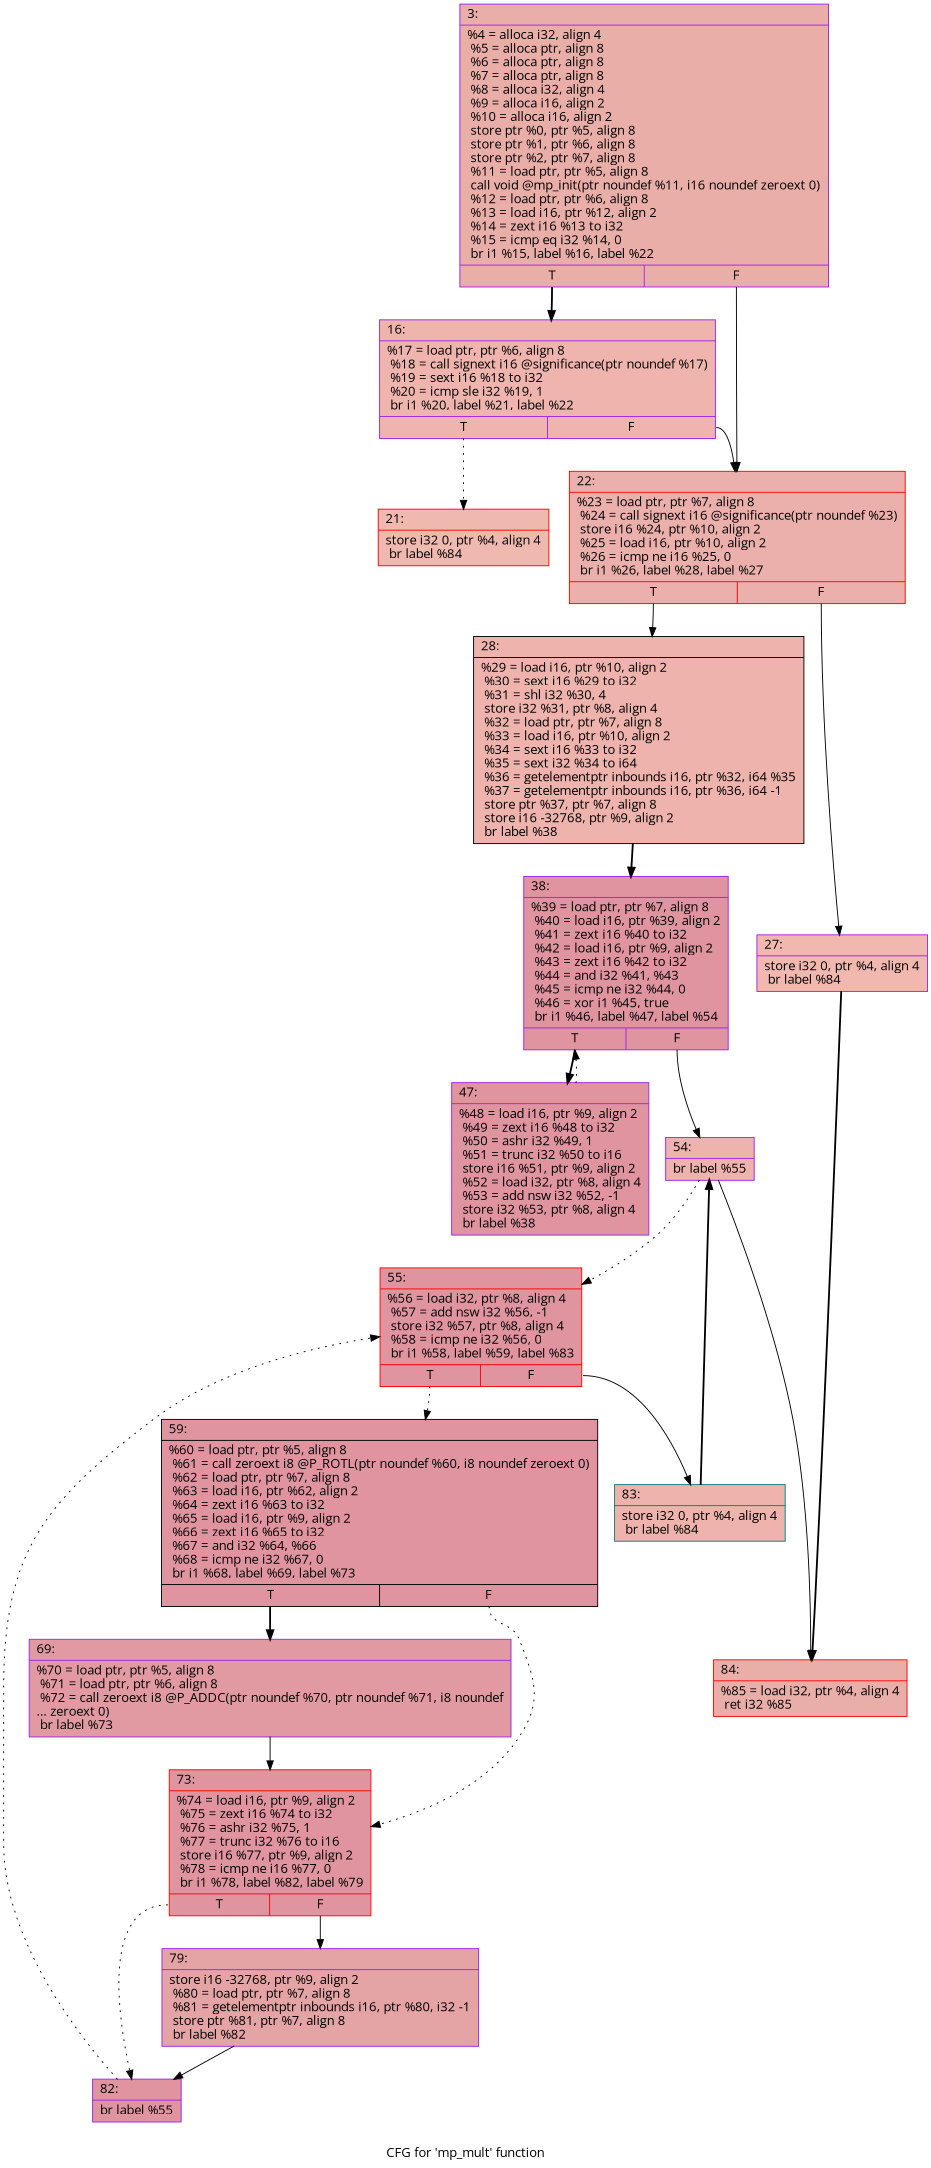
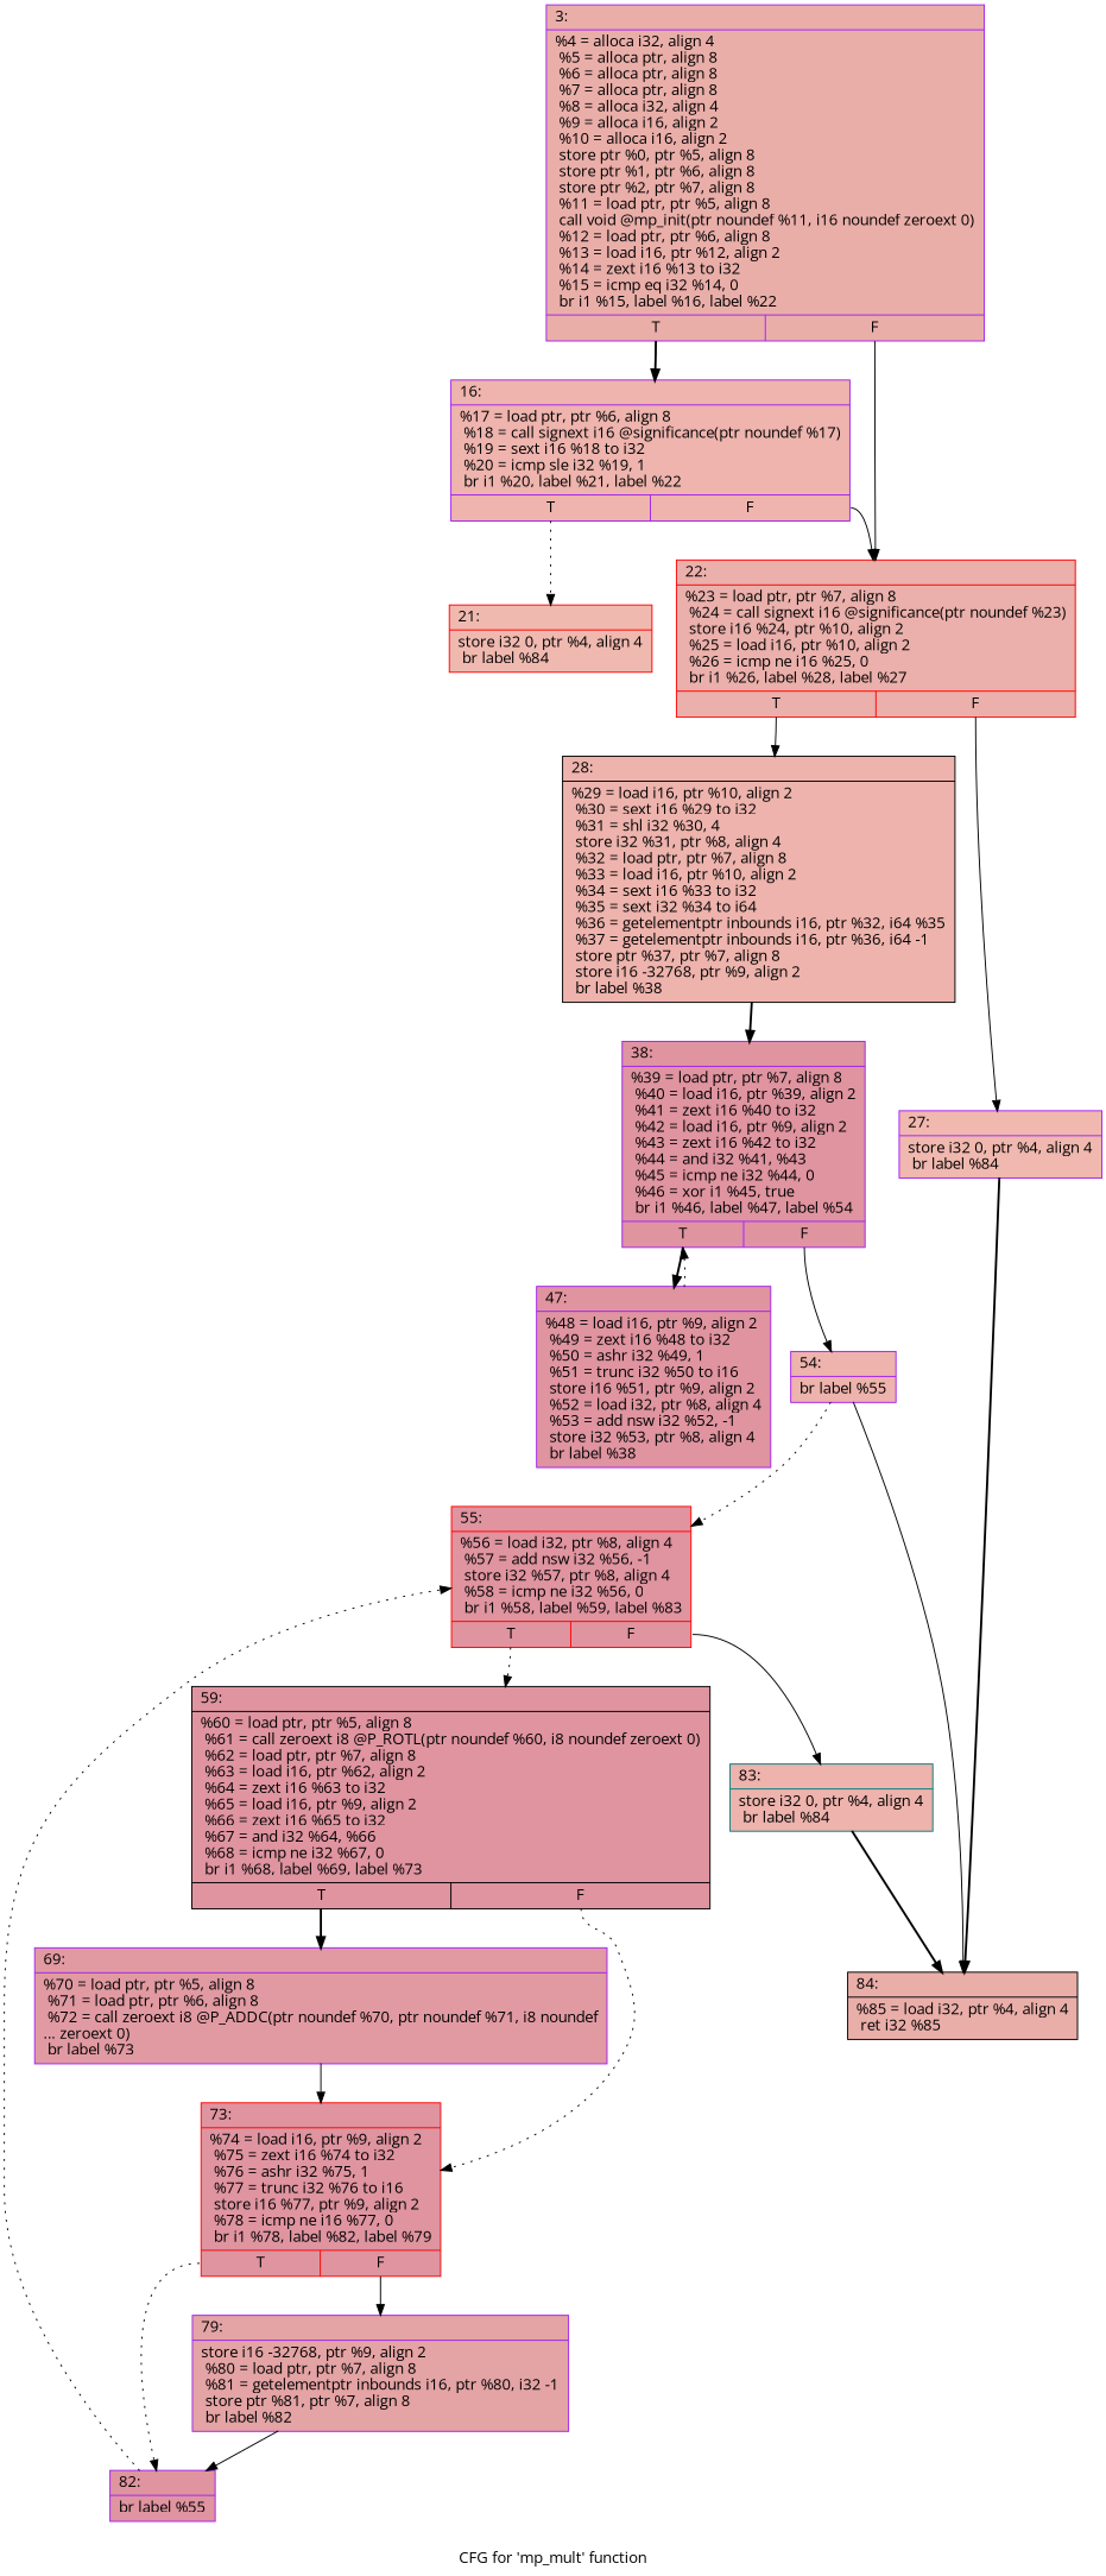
  digraph {
    fontname="Open Sans"
    label="CFG for 'mp_mult' function"
    node [color=purple fillcolor="#b70d2870" fontname="Open Sans" shape=record style=filled]
    edge [fontname="Open Sans" style=solid]
    n1 [fillcolor="#d0473d70" label="{3:\l|  %4 = alloca i32, align 4\l  %5 = alloca ptr, align 8\l  %6 = alloca ptr, align 8\l  %7 = alloca ptr, align 8\l  %8 = alloca i32, align 4\l  %9 = alloca i16, align 2\l  %10 = alloca i16, align 2\l  store ptr %0, ptr %5, align 8\l  store ptr %1, ptr %6, align 8\l  store ptr %2, ptr %7, align 8\l  %11 = load ptr, ptr %5, align 8\l  call void @mp_init(ptr noundef %11, i16 noundef zeroext 0)\l  %12 = load ptr, ptr %6, align 8\l  %13 = load i16, ptr %12, align 2\l  %14 = zext i16 %13 to i32\l  %15 = icmp eq i32 %14, 0\l  br i1 %15, label %16, label %22\l|{<s0>T|<s1>F}}"]
    n2 [fillcolor="#d8564670" label="{16:\l|  %17 = load ptr, ptr %6, align 8\l  %18 = call signext i16 @significance(ptr noundef %17)\l  %19 = sext i16 %18 to i32\l  %20 = icmp sle i32 %19, 1\l  br i1 %20, label %21, label %22\l|{<s0>T|<s1>F}}"]
    n3 [color=red fillcolor="#d24b4070" label="{22:\l|  %23 = load ptr, ptr %7, align 8\l  %24 = call signext i16 @significance(ptr noundef %23)\l  store i16 %24, ptr %10, align 2\l  %25 = load i16, ptr %10, align 2\l  %26 = icmp ne i16 %25, 0\l  br i1 %26, label %28, label %27\l|{<s0>T|<s1>F}}"]
    n4 [color=red fillcolor="#de614d70" label="{21:\l|  store i32 0, ptr %4, align 4\l  br label %84\l}"]
    n5 [color=black fillcolor="#d6524470" label="{28:\l|  %29 = load i16, ptr %10, align 2\l  %30 = sext i16 %29 to i32\l  %31 = shl i32 %30, 4\l  store i32 %31, ptr %8, align 4\l  %32 = load ptr, ptr %7, align 8\l  %33 = load i16, ptr %10, align 2\l  %34 = sext i16 %33 to i32\l  %35 = sext i32 %34 to i64\l  %36 = getelementptr inbounds i16, ptr %32, i64 %35\l  %37 = getelementptr inbounds i16, ptr %36, i64 -1\l  store ptr %37, ptr %7, align 8\l  store i16 -32768, ptr %9, align 2\l  br label %38\l}"]
    n6 [fillcolor="#dc5d4a70" label="{27:\l|  store i32 0, ptr %4, align 4\l  br label %84\l}"]
    n7 [label="{38:\l|  %39 = load ptr, ptr %7, align 8\l  %40 = load i16, ptr %39, align 2\l  %41 = zext i16 %40 to i32\l  %42 = load i16, ptr %9, align 2\l  %43 = zext i16 %42 to i32\l  %44 = and i32 %41, %43\l  %45 = icmp ne i32 %44, 0\l  %46 = xor i1 %45, true\l  br i1 %46, label %47, label %54\l|{<s0>T|<s1>F}}"]
-   n8 [color=red fillcolor="#d0473d70" label="{84:\l|  %85 = load i32, ptr %4, align 4\l  ret i32 %85\l}"]
+   n8 [color=black fillcolor="#d0473d70" label="{84:\l|  %85 = load i32, ptr %4, align 4\l  ret i32 %85\l}"]
    n9 [label="{47:\l|  %48 = load i16, ptr %9, align 2\l  %49 = zext i16 %48 to i32\l  %50 = ashr i32 %49, 1\l  %51 = trunc i32 %50 to i16\l  store i16 %51, ptr %9, align 2\l  %52 = load i32, ptr %8, align 4\l  %53 = add nsw i32 %52, -1\l  store i32 %53, ptr %8, align 4\l  br label %38\l}"]
    n10 [fillcolor="#d6524470" label="{54:\l|  br label %55\l}"]
    n11 [color=red label="{55:\l|  %56 = load i32, ptr %8, align 4\l  %57 = add nsw i32 %56, -1\l  store i32 %57, ptr %8, align 4\l  %58 = icmp ne i32 %56, 0\l  br i1 %58, label %59, label %83\l|{<s0>T|<s1>F}}"]
    n12 [color=black label="{59:\l|  %60 = load ptr, ptr %5, align 8\l  %61 = call zeroext i8 @P_ROTL(ptr noundef %60, i8 noundef zeroext 0)\l  %62 = load ptr, ptr %7, align 8\l  %63 = load i16, ptr %62, align 2\l  %64 = zext i16 %63 to i32\l  %65 = load i16, ptr %9, align 2\l  %66 = zext i16 %65 to i32\l  %67 = and i32 %64, %66\l  %68 = icmp ne i32 %67, 0\l  br i1 %68, label %69, label %73\l|{<s0>T|<s1>F}}"]
    n13 [color=teal fillcolor="#d6524470" label="{83:\l|  store i32 0, ptr %4, align 4\l  br label %84\l}"]
    n14 [fillcolor="#bb1b2c70" label="{69:\l|  %70 = load ptr, ptr %5, align 8\l  %71 = load ptr, ptr %6, align 8\l  %72 = call zeroext i8 @P_ADDC(ptr noundef %70, ptr noundef %71, i8 noundef\l... zeroext 0)\l  br label %73\l}"]
    n15 [color=red label="{73:\l|  %74 = load i16, ptr %9, align 2\l  %75 = zext i16 %74 to i32\l  %76 = ashr i32 %75, 1\l  %77 = trunc i32 %76 to i16\l  store i16 %77, ptr %9, align 2\l  %78 = icmp ne i16 %77, 0\l  br i1 %78, label %82, label %79\l|{<s0>T|<s1>F}}"]
    n16 [label="{82:\l|  br label %55\l}"]
    n17 [fillcolor="#c32e3170" label="{79:\l|  store i16 -32768, ptr %9, align 2\l  %80 = load ptr, ptr %7, align 8\l  %81 = getelementptr inbounds i16, ptr %80, i32 -1\l  store ptr %81, ptr %7, align 8\l  br label %82\l}"]
    n1 -> n2 [style=bold tailport=s0]
    n1 -> n3 [tailport=s1]
    n2 -> n3 [tailport=s1]
    n2 -> n4 [style=dotted tailport=s0]
    n3 -> n5 [tailport=s0]
    n3 -> n6 [tailport=s1]
    n5 -> n7 [style=bold]
    n6 -> n8 [style=bold]
    n7 -> n9 [style=bold tailport=s0]
    n7 -> n10 [tailport=s1]
    n9 -> n7 [style=dotted]
    n10 -> n8
    n10 -> n11 [style=dotted]
    n11 -> n12 [style=dotted tailport=s0]
    n11 -> n13 [tailport=s1]
    n12 -> n14 [style=bold tailport=s0]
    n12 -> n15 [style=dotted tailport=s1]
-   n13 -> n10 [style=bold]
+   n13 -> n8 [style=bold]
    n14 -> n15
    n15 -> n16 [style=dotted tailport=s0]
    n15 -> n17 [tailport=s1]
    n16 -> n11 [style=dotted]
    n17 -> n16
  }
